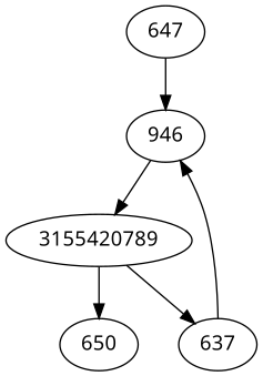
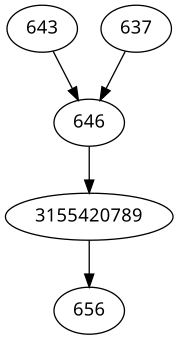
  strict digraph {
    fontname="Noto Sans"
    node [fontname="Noto Sans"]
    edge [fontname="Noto Sans"]
-   643 [label=647]
-   646 [label=946]
+   643
+   646
    3155420789
-   650
+   650 [label=656]
    637
    643 -> 646
    646 -> 3155420789
    3155420789 -> 650
-   3155420789 -> 637
    637 -> 646
  }
